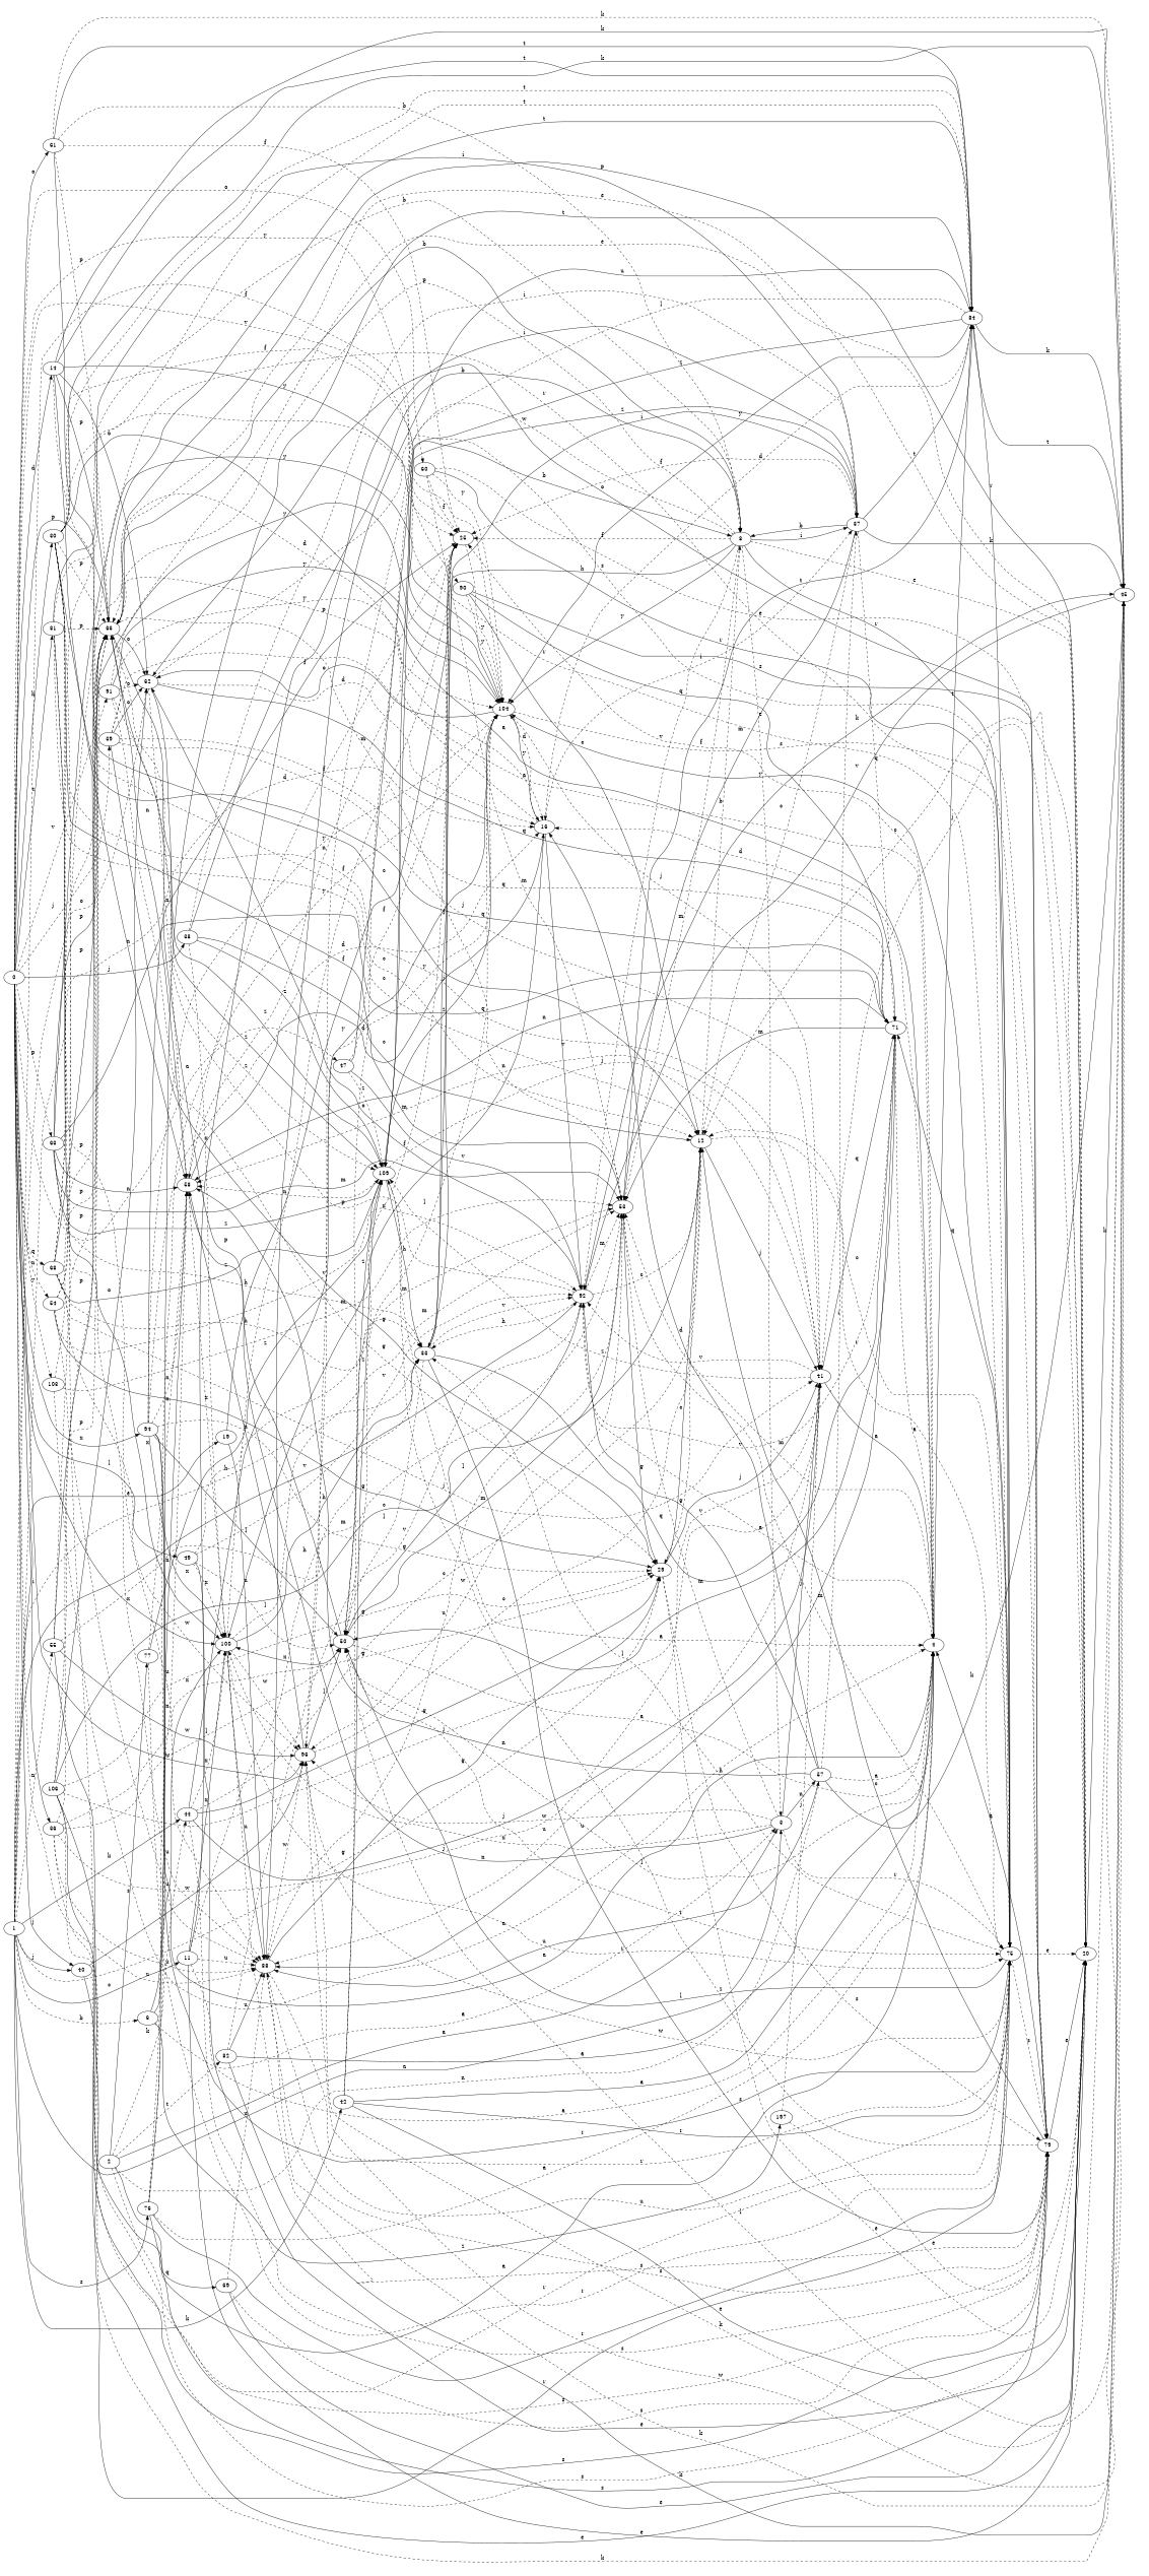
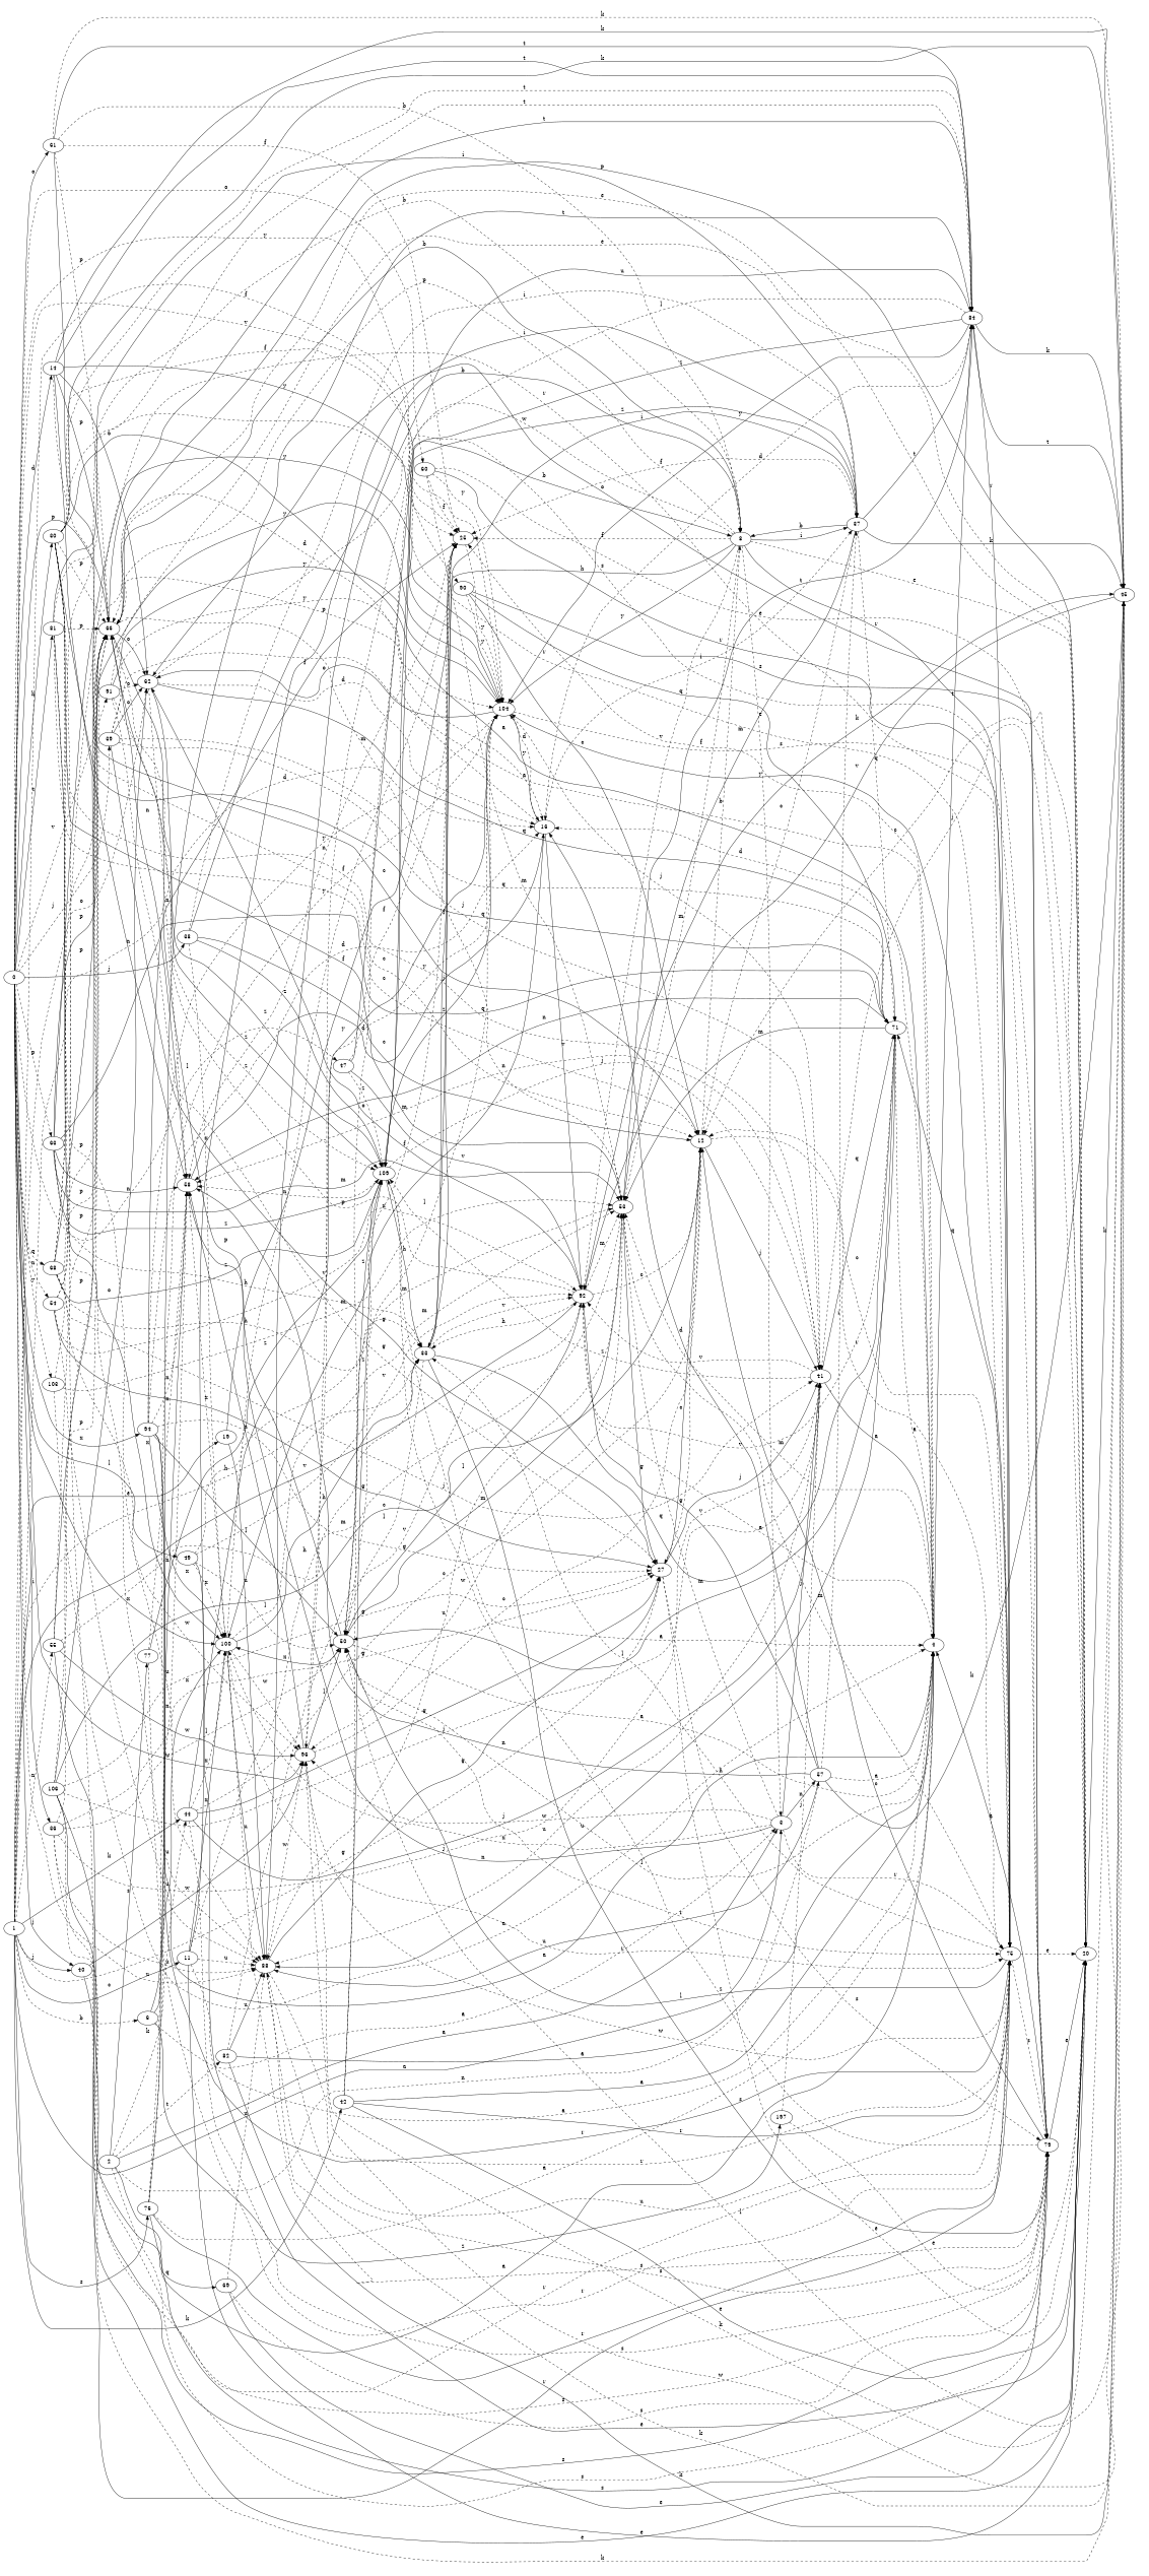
  strict digraph {
    rankdir=LR
    edge [style=dashed]
    0
    14
    30
    36
    38
    39
    40
    47
    49
    54
    60
    61
    63
    66
    68
    81
    88
    90
    91
    96
    n21 [label=94]
    100
    103
    104
    62
    58
    84
    12
    45
    25
    79
    41
    75
    4
    71
-   29
+   29 [label=27]
    50
    53
    8
    37
    109
    92
    20
    33
    16
    106
    1
    3
    6
    11
    19
    42
    44
    55
    76
    57
    n57 [label=197]
    2
    69
    77
    82
    0 -> 14 [label=d style=solid]
    0 -> 30 [label=h style=solid]
    0 -> 36 [label=i style=solid]
    0 -> 38 [label=j style=solid]
    0 -> 39 [label=j]
    0 -> 40 [label=j style=solid]
-   0 -> 47 [label=a]
+   0 -> 47 [label=l]
    0 -> 49 [label=l style=solid]
    0 -> 54 [label=n]
    0 -> 60 [label=o]
    0 -> 61 [label=o style=solid]
    0 -> 63 [label=p]
    0 -> 66 [label=p style=solid]
    0 -> 68 [label=q]
    0 -> 81 [label=t style=solid]
    0 -> 88 [label=u]
    0 -> 90 [label=v]
    0 -> 91 [label=v]
    0 -> 96 [label=w style=solid]
    0 -> n21 [label=x style=solid]
    0 -> 100 [label=x style=solid]
    0 -> 103 [label=y]
    0 -> 104 [label=y]
    14 -> 66 [label=p style=solid]
    14 -> 104 [label=y style=solid]
    14 -> 62 [label=o style=solid]
    14 -> 58 [label=n style=solid]
    14 -> 84 [label=t style=solid]
    14 -> 12 [label=c]
    14 -> 45 [label=k style=solid]
    30 -> 66 [label=p]
    30 -> 88 [label=u]
    30 -> 84 [label=t]
    30 -> 12 [label=c style=solid]
    30 -> 45 [label=k style=solid]
    30 -> 25 [label=f]
    30 -> 79 [label=s]
    30 -> 41 [label=j]
    30 -> 75 [label=r]
    30 -> 4 [label=a style=solid]
    30 -> 71 [label=q style=solid]
    36 -> 66 [label=p]
    36 -> 88 [label=u]
    36 -> 41 [label=j]
    36 -> 75 [label=r]
    36 -> 29 [label=g]
    36 -> 50 [label=l]
    38 -> 100 [label=x]
    38 -> 53 [label=m style=solid]
    38 -> 8 [label=b style=solid]
    38 -> 37 [label=i]
    38 -> 109 [label=z style=solid]
    39 -> 104 [label=y]
    39 -> 62 [label=o style=solid]
    39 -> 41 [label=j]
    39 -> 4 [label=a]
    39 -> 71 [label=q]
    39 -> 29 [label=g style=solid]
    40 -> 96 [label=w style=solid]
    40 -> 75 [label=r style=solid]
    47 -> 104 [label=y]
    47 -> 8 [label=b style=solid]
    47 -> 109 [label=z]
    47 -> 92 [label=v style=solid]
    49 -> 100 [label=x]
    49 -> 50 [label=l]
    49 -> 53 [label=m]
    49 -> 92 [label=v]
    49 -> 20 [label=e style=solid]
    54 -> 66 [label=p]
    54 -> 88 [label=u]
    54 -> 75 [label=r]
    54 -> 29 [label=g style=solid]
    54 -> 92 [label=v]
    60 -> 104 [label=y]
    60 -> 25 [label=f]
    60 -> 75 [label=r style=solid]
    60 -> 53 [label=m]
    60 -> 20 [label=e]
    61 -> 66 [label=p]
    61 -> 84 [label=t style=solid]
    61 -> 12 [label=c style=solid]
    61 -> 45 [label=k]
    61 -> 25 [label=f]
    61 -> 8 [label=b]
    63 -> 66 [label=p style=solid]
    63 -> 104 [label=y style=solid]
    63 -> 58 [label=n style=solid]
    63 -> 71 [label=q style=solid]
    63 -> 53 [label=m style=solid]
    63 -> 109 [label=z style=solid]
    63 -> 33 [label=h]
    66 -> 62 [label=o style=solid]
    66 -> 58 [label=n style=solid]
    66 -> 84 [label=t style=solid]
    66 -> 53 [label=m]
    66 -> 8 [label=b style=solid]
    66 -> 109 [label=z style=solid]
    66 -> 20 [label=e]
    68 -> 66 [label=p style=solid]
    68 -> 96 [label=w]
    68 -> 84 [label=t]
    68 -> 41 [label=j]
    68 -> 109 [label=z style=solid]
    68 -> 33 [label=h]
    68 -> 16 [label=d]
    81 -> 66 [label=p]
    81 -> 88 [label=u]
    81 -> 100 [label=x style=solid]
    81 -> 12 [label=c]
    81 -> 8 [label=b]
    81 -> 37 [label=i style=solid]
    88 -> 96 [label=w]
    88 -> 45 [label=k]
    88 -> 79 [label=s]
    88 -> 75 [label=r]
    88 -> 29 [label=g style=solid]
    90 -> 104 [label=y]
    90 -> 12 [label=c style=solid]
    90 -> 79 [label=s style=solid]
    90 -> 71 [label=q style=solid]
    91 -> 104 [label=y style=solid]
    91 -> 62 [label=o]
    91 -> 29 [label=g]
    91 -> 109 [label=z]
    91 -> 20 [label=e]
    96 -> 58 [label=n style=solid]
    96 -> 12 [label=c]
    96 -> 45 [label=k]
    96 -> 25 [label=f]
    96 -> 50 [label=l style=solid]
    n21 -> 100 [label=x style=solid]
    n21 -> 104 [label=y]
    n21 -> 58 [label=n]
    n21 -> 25 [label=f style=solid]
    n21 -> 75 [label=r style=solid]
    n21 -> 4 [label=a style=solid]
    n21 -> 29 [label=g]
    n21 -> 50 [label=l style=solid]
    n21 -> 16 [label=d]
    100 -> 88 [label=u style=solid]
    100 -> 96 [label=w]
    100 -> 25 [label=f]
    100 -> 79 [label=s]
    100 -> 75 [label=r]
    100 -> 53 [label=m]
    100 -> 33 [label=h style=solid]
    103 -> 66 [label=p]
    103 -> 4 [label=a]
    103 -> 53 [label=m]
    104 -> 62 [label=o style=solid]
    104 -> 79 [label=s]
    104 -> 41 [label=j]
    104 -> 50 [label=l]
    104 -> 109 [label=z style=solid]
    104 -> 16 [label=d]
    62 -> 58 [label=n]
    62 -> 79 [label=s]
    62 -> 71 [label=q style=solid]
    62 -> 109 [label=z style=solid]
    62 -> 16 [label=d]
    58 -> 100 [label=x]
-   58 -> 25 [label=f]
    58 -> 16 [label=d style=solid]
    84 -> 88 [label=u style=solid]
    84 -> 104 [label=y style=solid]
    84 -> 45 [label=k style=solid]
    84 -> 75 [label=r style=solid]
    84 -> 50 [label=l]
    84 -> 109 [label=z style=solid]
    84 -> 16 [label=d]
    12 -> 41 [label=j style=solid]
    12 -> 75 [label=r]
    12 -> 29 [label=g]
    12 -> 8 [label=b]
    45 -> 96 [label=w]
    45 -> 84 [label=t style=solid]
    45 -> 50 [label=l]
    45 -> 92 [label=v style=solid]
    25 -> 104 [label=y]
    25 -> 58 [label=n]
    79 -> 62 [label=o style=solid]
    79 -> 12 [label=c style=solid]
    79 -> 4 [label=a style=solid]
    79 -> 109 [label=z]
    79 -> 20 [label=e style=solid]
    41 -> 88 [label=u]
    41 -> 58 [label=n]
    41 -> 4 [label=a style=solid]
    41 -> 71 [label=q style=solid]
    41 -> 109 [label=z]
    41 -> 92 [label=v]
    75 -> 88 [label=u]
    75 -> 96 [label=w]
    75 -> 104 [label=y style=solid]
    75 -> 12 [label=c]
    75 -> 79 [label=s]
    75 -> 71 [label=q style=solid]
    75 -> 50 [label=l style=solid]
    75 -> 53 [label=m]
    75 -> 20 [label=e]
    75 -> 33 [label=h]
    4 -> 84 [label=t style=solid]
    4 -> 25 [label=f]
    4 -> 50 [label=l]
    4 -> 53 [label=m]
    4 -> 16 [label=d]
    71 -> 88 [label=u style=solid]
    71 -> 58 [label=n style=solid]
    71 -> 4 [label=a]
    71 -> 50 [label=l style=solid]
    71 -> 53 [label=m style=solid]
    71 -> 92 [label=v]
    29 -> 12 [label=c style=solid]
    29 -> 79 [label=s]
    29 -> 41 [label=j style=solid]
    29 -> 20 [label=e]
    50 -> 66 [label=p style=solid]
    50 -> 100 [label=x style=solid]
    50 -> 75 [label=r]
    50 -> 4 [label=a]
    50 -> 53 [label=m style=solid]
    50 -> 109 [label=z style=solid]
    53 -> 88 [label=u]
    53 -> 96 [label=w]
    53 -> 84 [label=t style=solid]
    53 -> 29 [label=g style=solid]
    8 -> 66 [label=p]
    8 -> 96 [label=w]
    8 -> 104 [label=y style=solid]
    8 -> 25 [label=f]
    8 -> 75 [label=r style=solid]
    8 -> 53 [label=m]
    8 -> 37 [label=i style=solid]
    8 -> 92 [label=v]
    8 -> 20 [label=e]
    8 -> 33 [label=h style=solid]
    8 -> 3 [label=e]
    37 -> 84 [label=t style=solid]
    37 -> 12 [label=c]
    37 -> 45 [label=k style=solid]
    37 -> 25 [label=f]
    37 -> 71 [label=q]
    37 -> 53 [label=m style=solid]
    37 -> 8 [label=b style=solid]
    37 -> 109 [label=z style=solid]
    109 -> 58 [label=n]
    109 -> 41 [label=j]
    109 -> 4 [label=a]
    109 -> 33 [label=h style=solid]
    92 -> 66 [label=p]
    92 -> 62 [label=o style=solid]
    92 -> 12 [label=c]
    92 -> 45 [label=k style=solid]
    92 -> 4 [label=a]
    92 -> 50 [label=l style=solid]
    92 -> 53 [label=m]
    92 -> 33 [label=h]
    20 -> 66 [label=p style=solid]
    20 -> 12 [label=c]
    20 -> 45 [label=k style=solid]
    20 -> 41 [label=j]
    33 -> 25 [label=f style=solid]
    33 -> 79 [label=s style=solid]
    33 -> 71 [label=q style=solid]
    33 -> 50 [label=l]
    33 -> 37 [label=i style=solid]
    33 -> 92 [label=v]
    16 -> 66 [label=p]
    16 -> 100 [label=x style=solid]
    16 -> 104 [label=y style=solid]
    16 -> 37 [label=i]
    16 -> 92 [label=v style=solid]
    106 -> 66 [label=p]
    106 -> 62 [label=o style=solid]
    106 -> 12 [label=c style=solid]
    106 -> 45 [label=k]
    106 -> 79 [label=s style=solid]
    106 -> 41 [label=j]
    106 -> 29 [label=g]
    106 -> 20 [label=e style=solid]
    1 -> 40 [label=j style=solid]
    1 -> 62 [label=o]
    1 -> 25 [label=f]
    1 -> 29 [label=g]
    1 -> 92 [label=v style=solid]
    1 -> 33 [label=h]
    1 -> 16 [label=d]
    1 -> 3 [label=a style=solid]
    1 -> 6 [label=b]
    1 -> 11 [label=c style=solid]
    1 -> 19 [label=e style=solid]
    1 -> 42 [label=k style=solid]
    1 -> 44 [label=k style=solid]
    1 -> 55 [label=n]
    1 -> 76 [label=s style=solid]
    3 -> 96 [label=w]
    3 -> 100 [label=x]
    3 -> 58 [label=n style=solid]
    3 -> 41 [label=j style=solid]
    3 -> 75 [label=r]
    3 -> 53 [label=m]
    3 -> 57 [label=n style=solid]
    6 -> 58 [label=n style=solid]
    6 -> 84 [label=t style=solid]
    6 -> 3 [label=a]
    6 -> n57 [label=z style=solid]
    11 -> 88 [label=u]
    11 -> 100 [label=x style=solid]
    11 -> 4 [label=a]
    11 -> 37 [label=i style=solid]
    11 -> 20 [label=e style=solid]
    11 -> 33 [label=h]
    19 -> 88 [label=u style=solid]
    19 -> 25 [label=f style=solid]
    42 -> 25 [label=f]
    42 -> 75 [label=r style=solid]
    42 -> 4 [label=a style=solid]
    42 -> 109 [label=z style=solid]
    42 -> 20 [label=e style=solid]
    44 -> 100 [label=x]
    44 -> 104 [label=y style=solid]
    44 -> 12 [label=c]
    44 -> 79 [label=s]
    44 -> 41 [label=j style=solid]
    44 -> 29 [label=g style=solid]
    55 -> 66 [label=p]
    55 -> 96 [label=w style=solid]
    55 -> 104 [label=y style=solid]
    55 -> 4 [label=a style=solid]
    55 -> 53 [label=m]
    76 -> 100 [label=x style=solid]
    76 -> 104 [label=y]
    76 -> 58 [label=n]
    76 -> 79 [label=s style=solid]
    76 -> 75 [label=r style=solid]
    76 -> 4 [label=a]
    57 -> 88 [label=u style=solid]
    57 -> 58 [label=n style=solid]
    57 -> 45 [label=k style=solid]
    57 -> 4 [label=a]
    57 -> 37 [label=i]
    57 -> 92 [label=v style=solid]
    57 -> 16 [label=d style=solid]
    n57 -> 41 [label=j]
    n57 -> 20 [label=e]
    2 -> 79 [label=s]
    2 -> 3 [label=a style=solid]
    2 -> 44 [label=k]
    2 -> 57 [label=n]
    2 -> 69 [label=q style=solid]
    2 -> 77 [label=s style=solid]
    2 -> 82 [label=t]
    69 -> 88 [label=u]
    69 -> 79 [label=s]
    69 -> 20 [label=e style=solid]
    77 -> 58 [label=n]
    77 -> 75 [label=r]
    77 -> 109 [label=z style=solid]
    82 -> 88 [label=u style=solid]
    82 -> 45 [label=k style=solid]
    82 -> 4 [label=a style=solid]
    82 -> 92 [label=v]
  }
